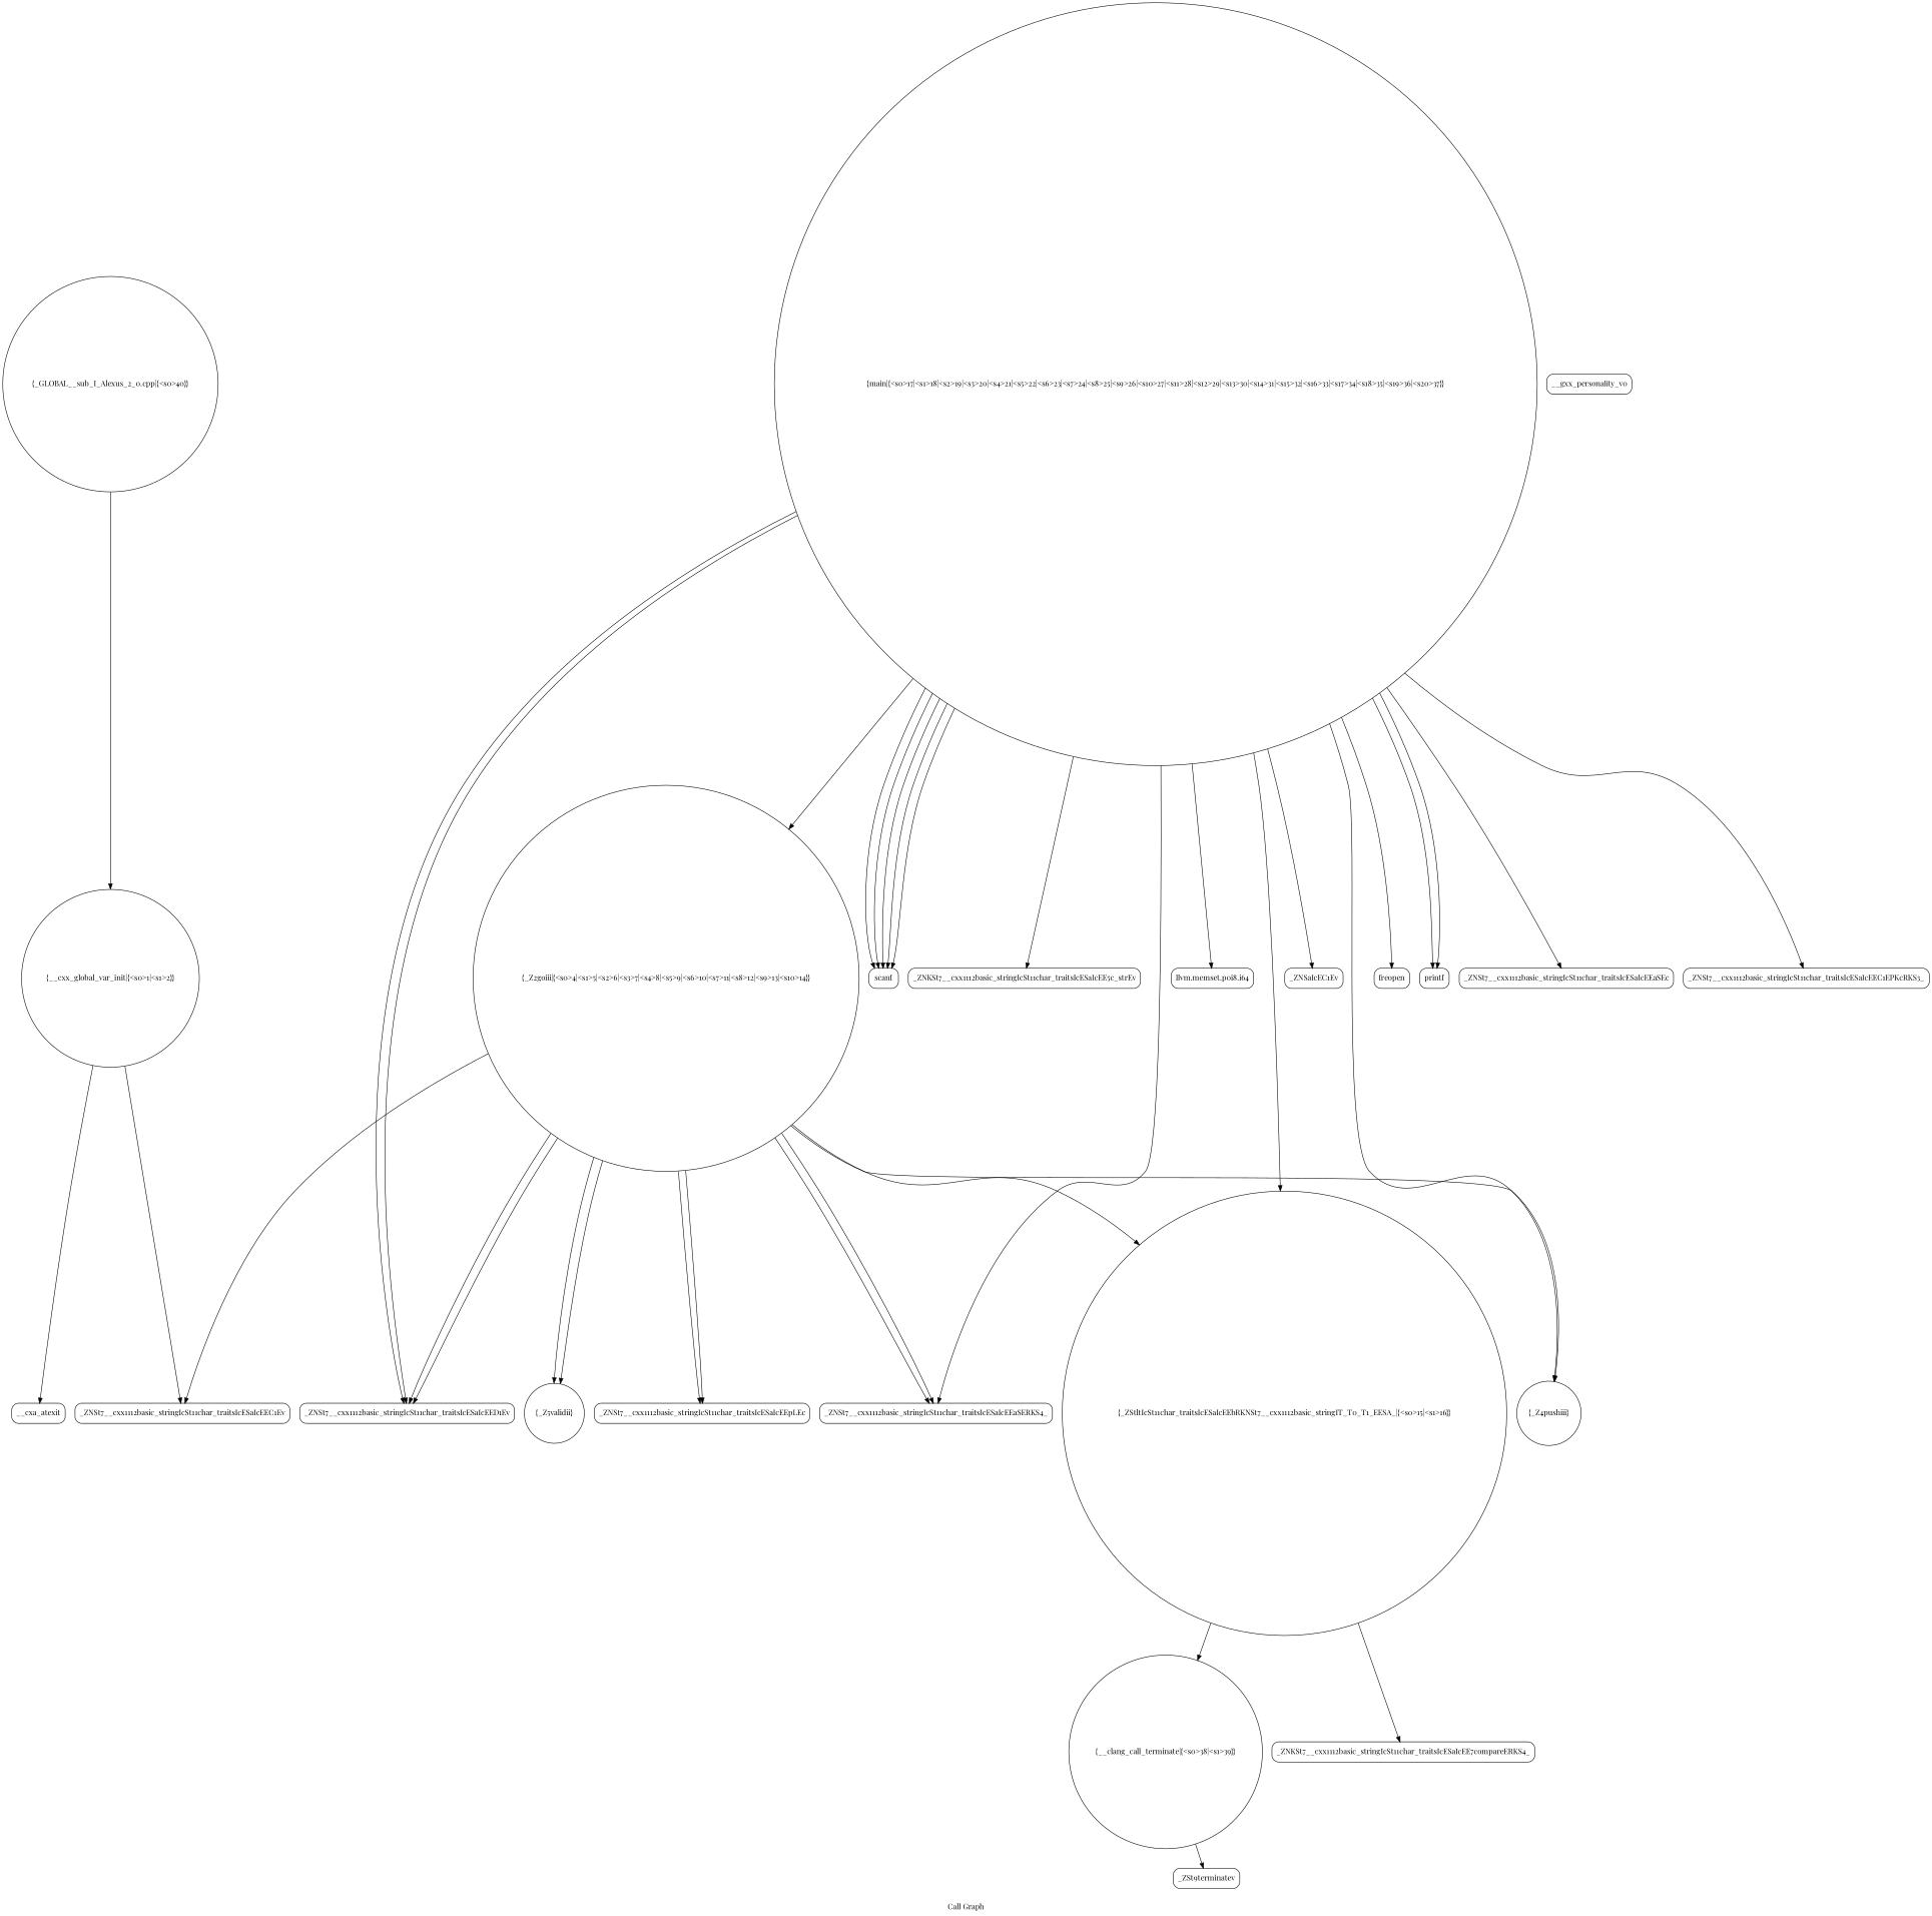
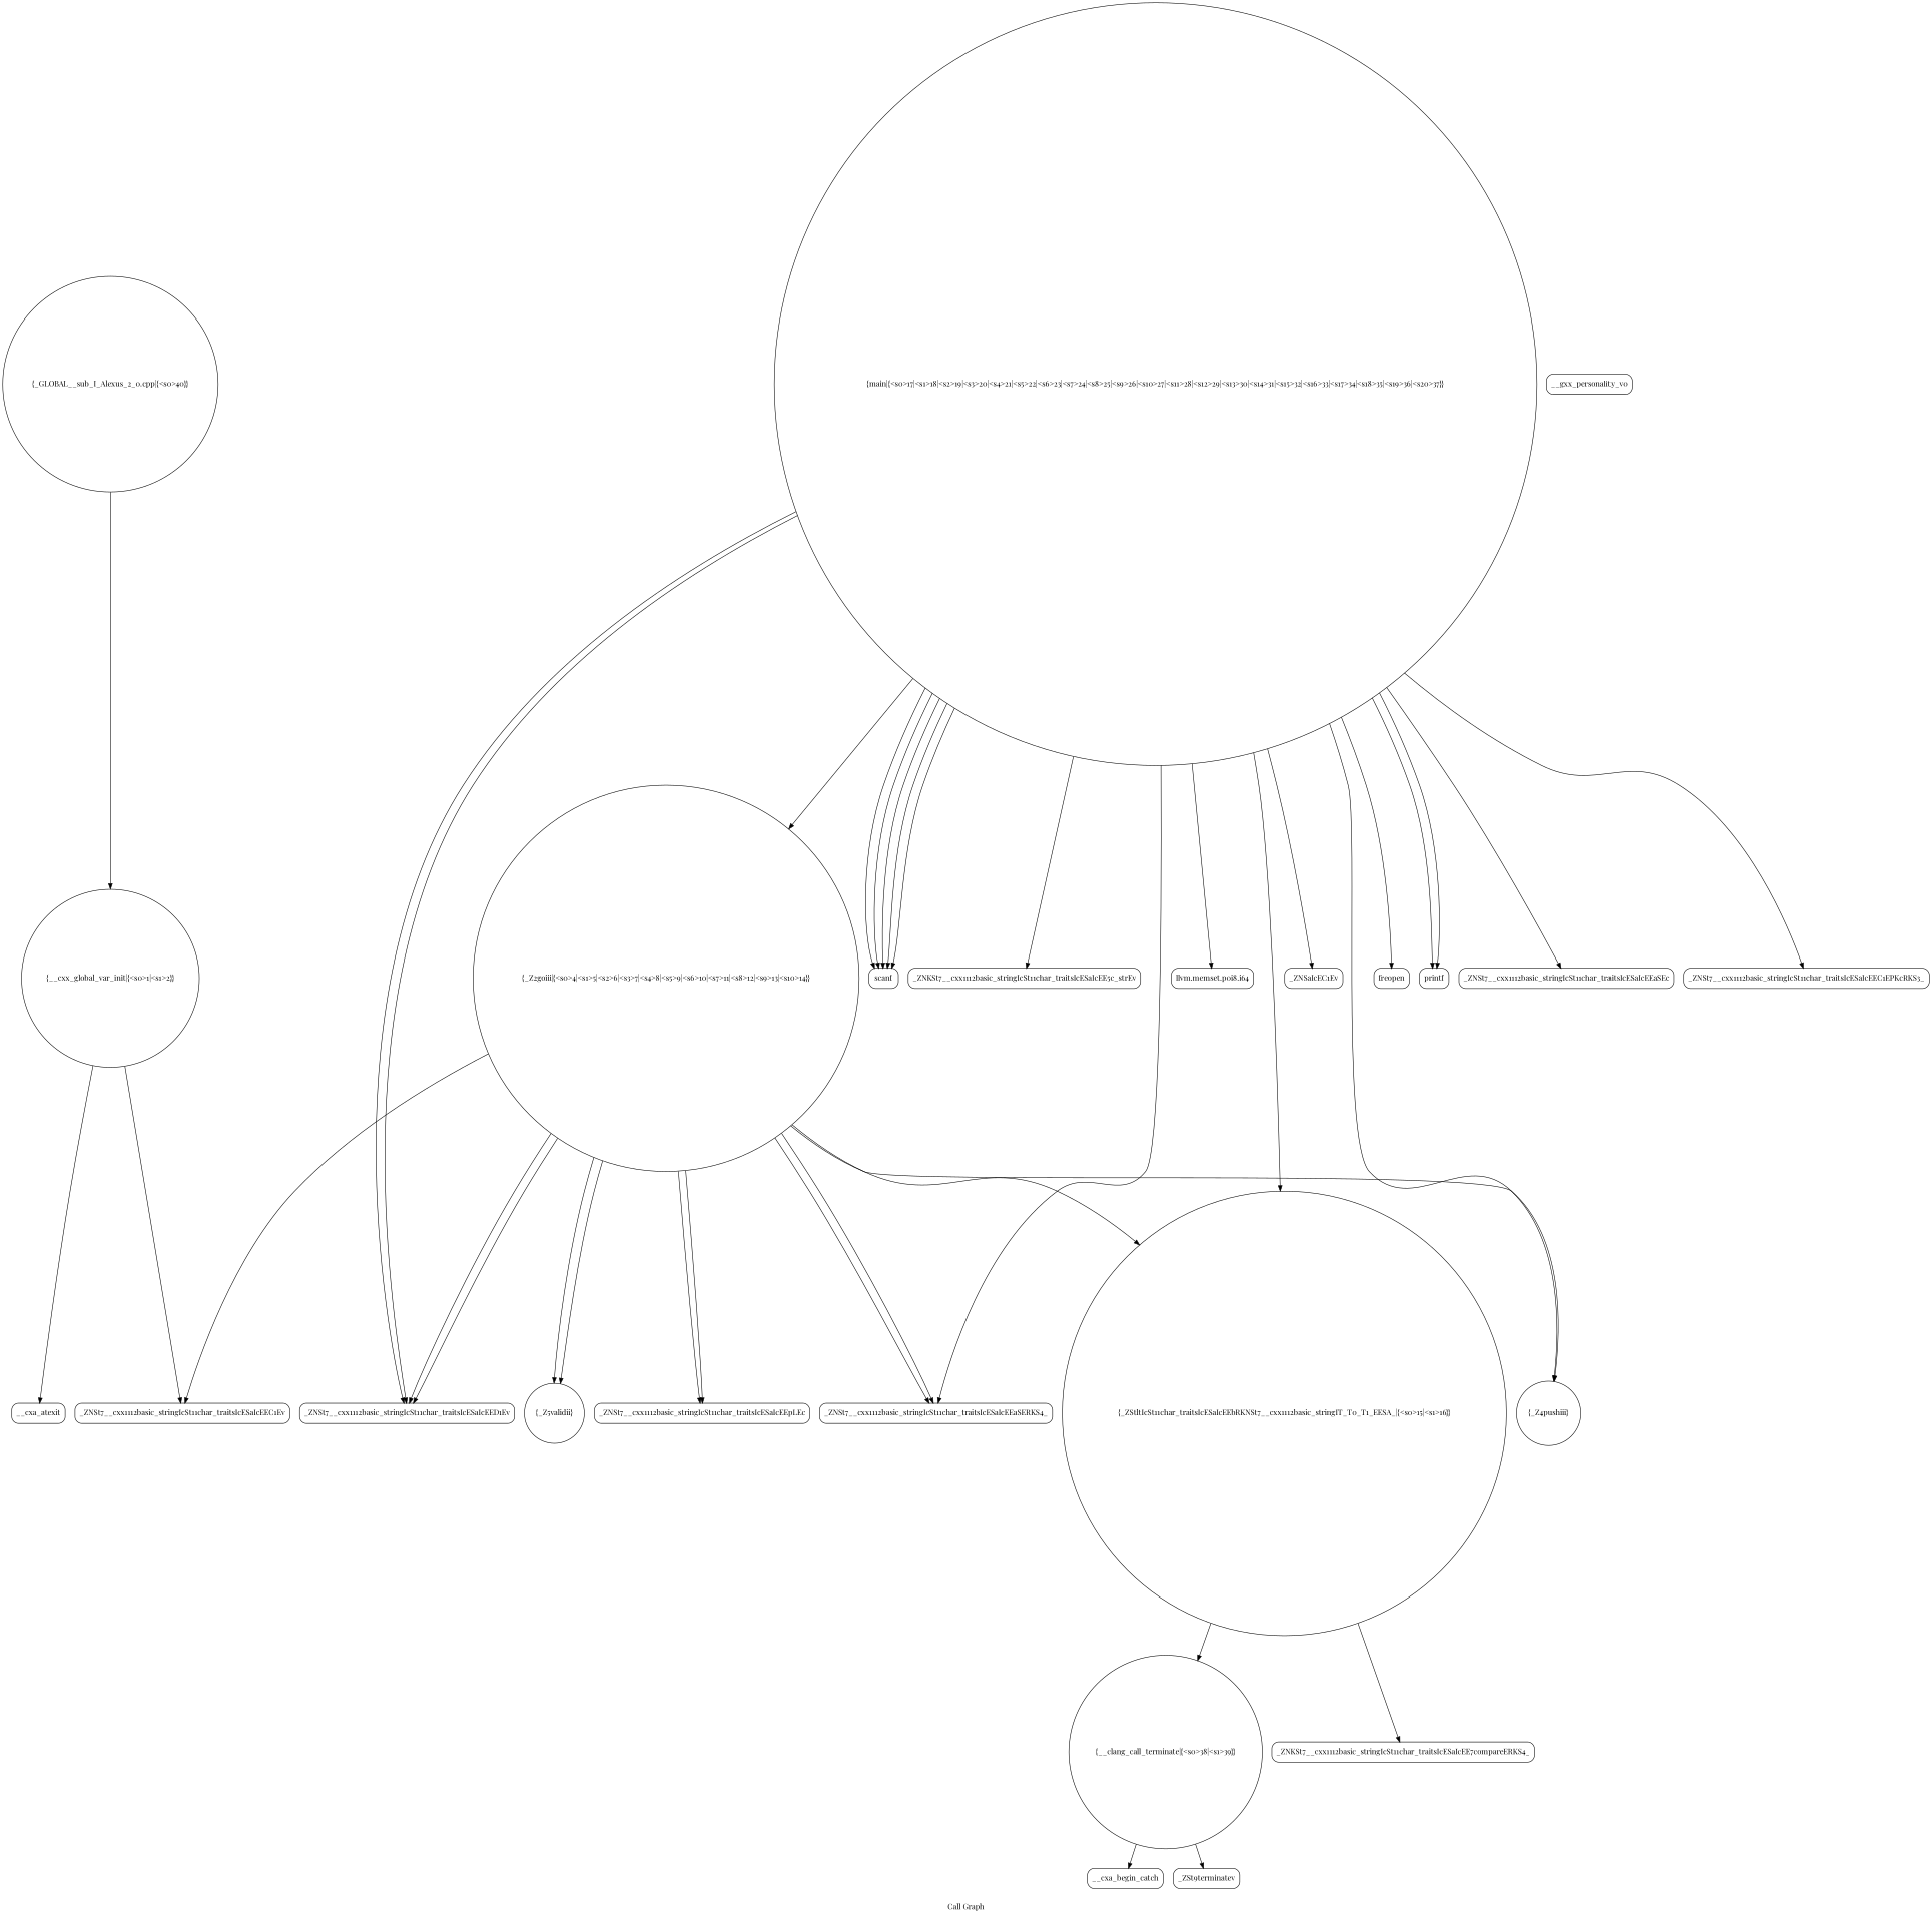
  digraph {
    fontname="Playfair Display"
    label="Call Graph"
    node [fontname="Playfair Display" shape=Mrecord]
    edge [color=black fontname="Playfair Display" tailport=s0]
    n1 [label="{__cxx_global_var_init|{<s0>1|<s1>2}}" shape=circle]
    n2 [label="{_ZNSt7__cxx1112basic_stringIcSt11char_traitsIcESaIcEEC1Ev}"]
    n3 [label="{__cxa_atexit}"]
    n4 [label="{_GLOBAL__sub_I_Alexus_2_0.cpp|{<s0>40}}" shape=circle]
    n5 [label="{_Z5validii}" shape=circle]
    n6 [label="{scanf}"]
    n7 [label="{_ZNKSt7__cxx1112basic_stringIcSt11char_traitsIcESaIcEE5c_strEv}"]
    n8 [label="{_ZNSt7__cxx1112basic_stringIcSt11char_traitsIcESaIcEED1Ev}"]
    n9 [label="{_ZNSt7__cxx1112basic_stringIcSt11char_traitsIcESaIcEEaSERKS4_}"]
    n10 [label="{llvm.memset.p0i8.i64}"]
    n11 [label="{__clang_call_terminate|{<s0>38|<s1>39}}" shape=circle]
+   n12 [label="{__cxa_begin_catch}"]
    n13 [label="{_ZSt9terminatev}"]
    n14 [label="{_ZStltIcSt11char_traitsIcESaIcEEbRKNSt7__cxx1112basic_stringIT_T0_T1_EESA_|{<s0>15|<s1>16}}" shape=circle]
    n15 [label="{_ZNKSt7__cxx1112basic_stringIcSt11char_traitsIcESaIcEE7compareERKS4_}"]
    n16 [label="{_ZNSaIcEC1Ev}"]
    n17 [label="{_Z2goiii|{<s0>4|<s1>5|<s2>6|<s3>7|<s4>8|<s5>9|<s6>10|<s7>11|<s8>12|<s9>13|<s10>14}}" shape=circle]
    n18 [label="{_ZNSt7__cxx1112basic_stringIcSt11char_traitsIcESaIcEEpLEc}"]
    n19 [label="{_Z4pushiii}" shape=circle]
    n20 [label="{freopen}"]
    n21 [label="{__gxx_personality_v0}"]
    n22 [label="{printf}"]
    n23 [label="{_ZNSt7__cxx1112basic_stringIcSt11char_traitsIcESaIcEEaSEc}"]
    n24 [label="{main|{<s0>17|<s1>18|<s2>19|<s3>20|<s4>21|<s5>22|<s6>23|<s7>24|<s8>25|<s9>26|<s10>27|<s11>28|<s12>29|<s13>30|<s14>31|<s15>32|<s16>33|<s17>34|<s18>35|<s19>36|<s20>37}}" shape=circle]
    n25 [label="{_ZNSt7__cxx1112basic_stringIcSt11char_traitsIcESaIcEEC1EPKcRKS3_}"]
    n1 -> n2
    n1 -> n3 [tailport=s1]
    n4 -> n1
+   n11 -> n12
    n11 -> n13 [tailport=s1]
    n14 -> n11 [tailport=s1]
    n14 -> n15
    n17 -> n2
    n17 -> n5 [tailport=s1]
    n17 -> n5 [tailport=s3]
    n17 -> n8 [tailport=s2]
    n17 -> n8 [tailport=s10]
    n17 -> n9 [tailport=s4]
    n17 -> n9 [tailport=s9]
    n17 -> n14 [tailport=s7]
    n17 -> n18 [tailport=s5]
    n17 -> n18 [tailport=s6]
    n17 -> n19 [tailport=s8]
    n24 -> n6 [tailport=s1]
    n24 -> n6 [tailport=s3]
    n24 -> n6 [tailport=s5]
    n24 -> n6 [tailport=s8]
    n24 -> n6 [tailport=s10]
    n24 -> n7 [tailport=s18]
    n24 -> n8 [tailport=s17]
    n24 -> n8 [tailport=s20]
    n24 -> n9 [tailport=s15]
    n24 -> n10 [tailport=s4]
    n24 -> n14 [tailport=s14]
    n24 -> n16 [tailport=s11]
    n24 -> n17 [tailport=s9]
    n24 -> n19 [tailport=s7]
    n24 -> n20
    n24 -> n22 [tailport=s2]
    n24 -> n22 [tailport=s19]
    n24 -> n23 [tailport=s6]
    n24 -> n25 [tailport=s12]
  }
